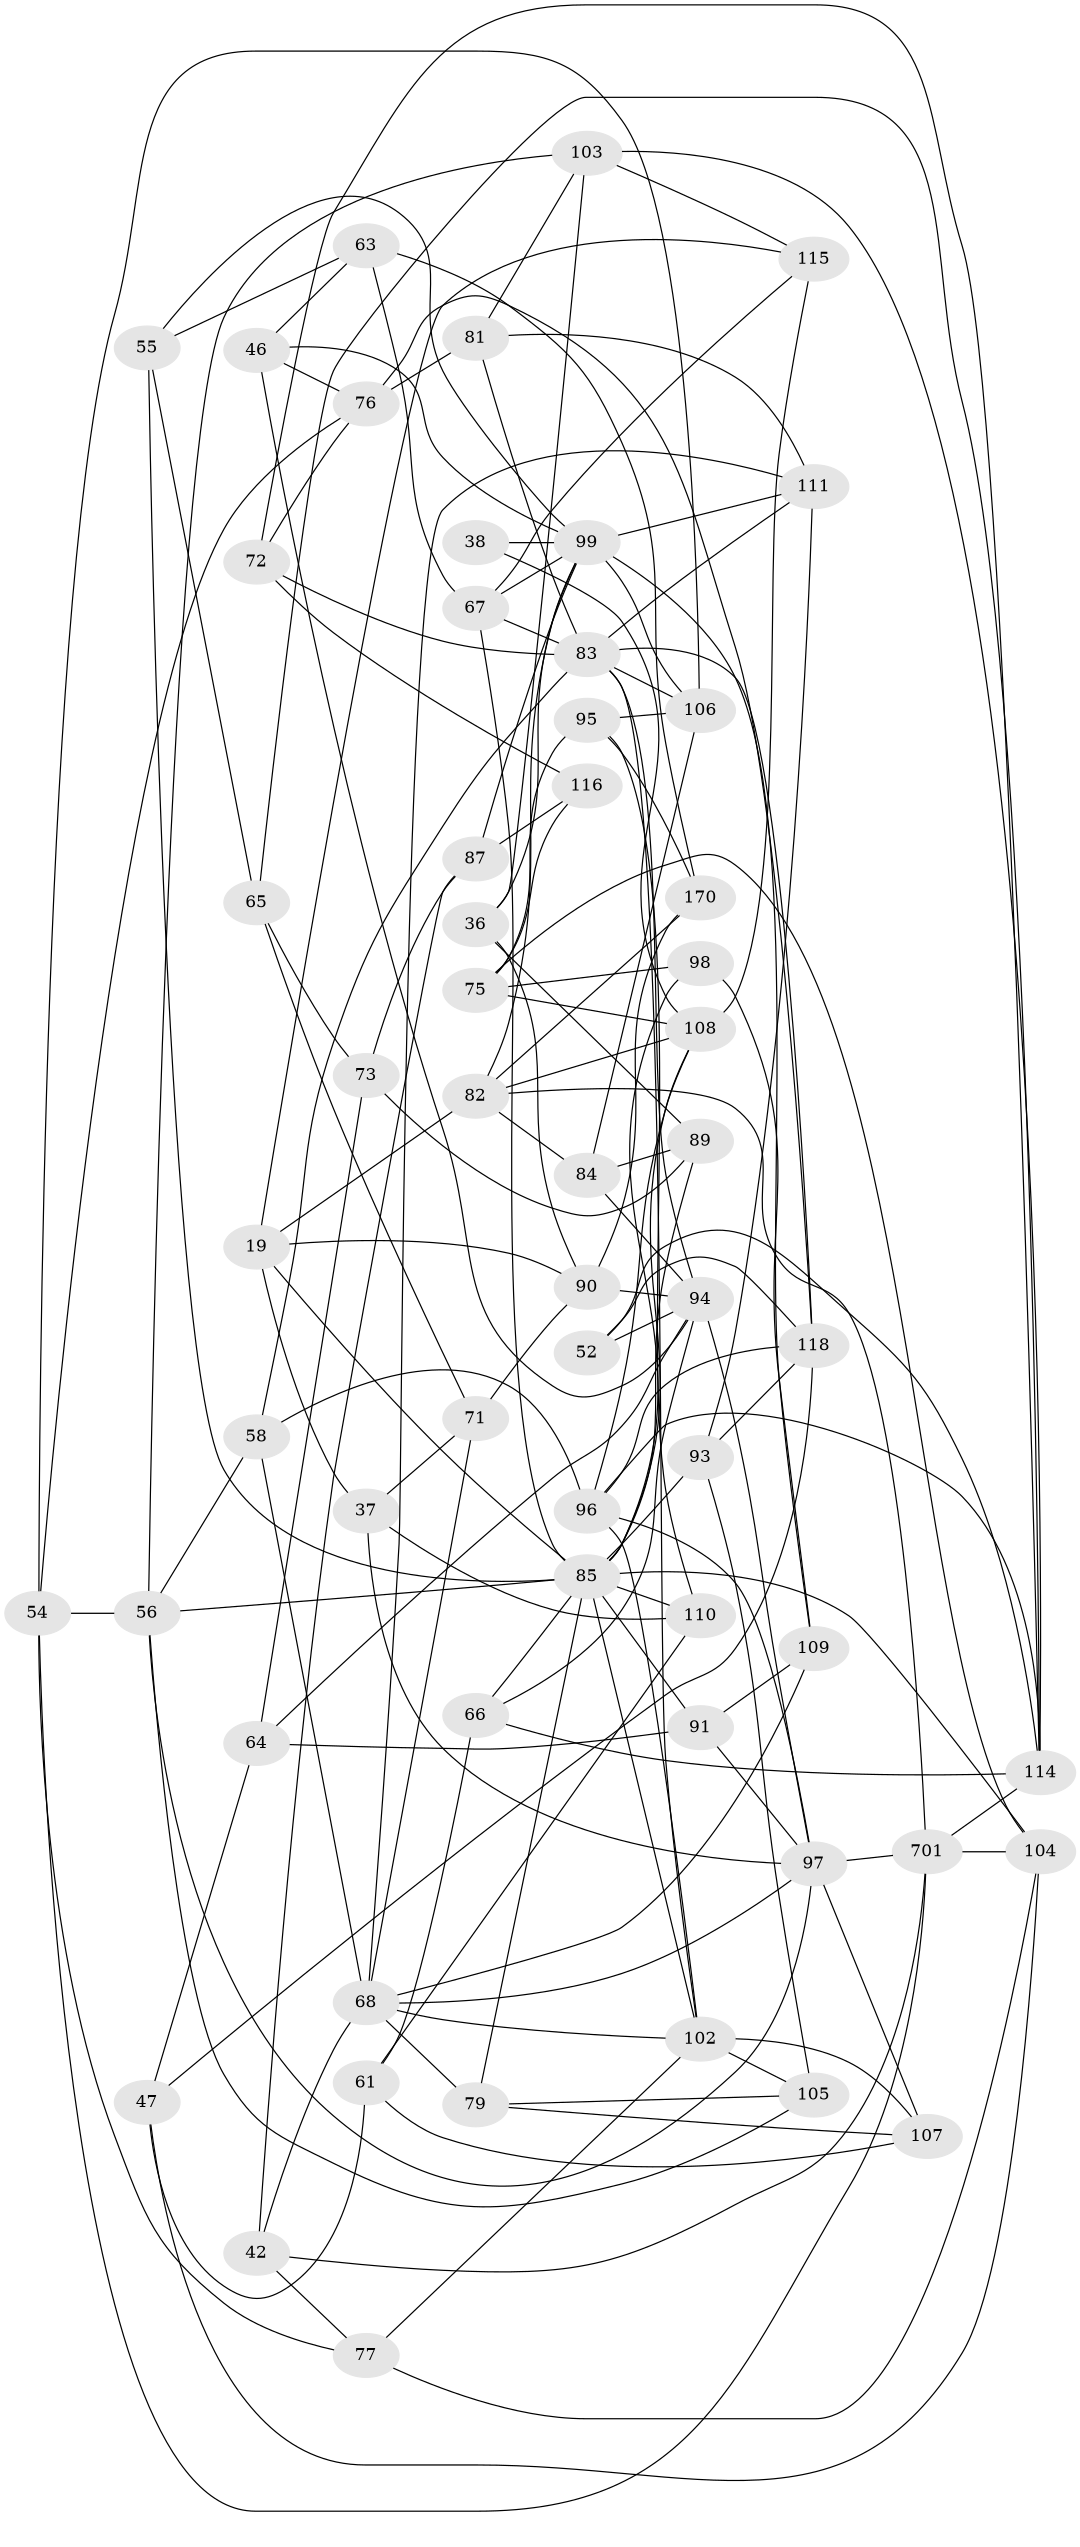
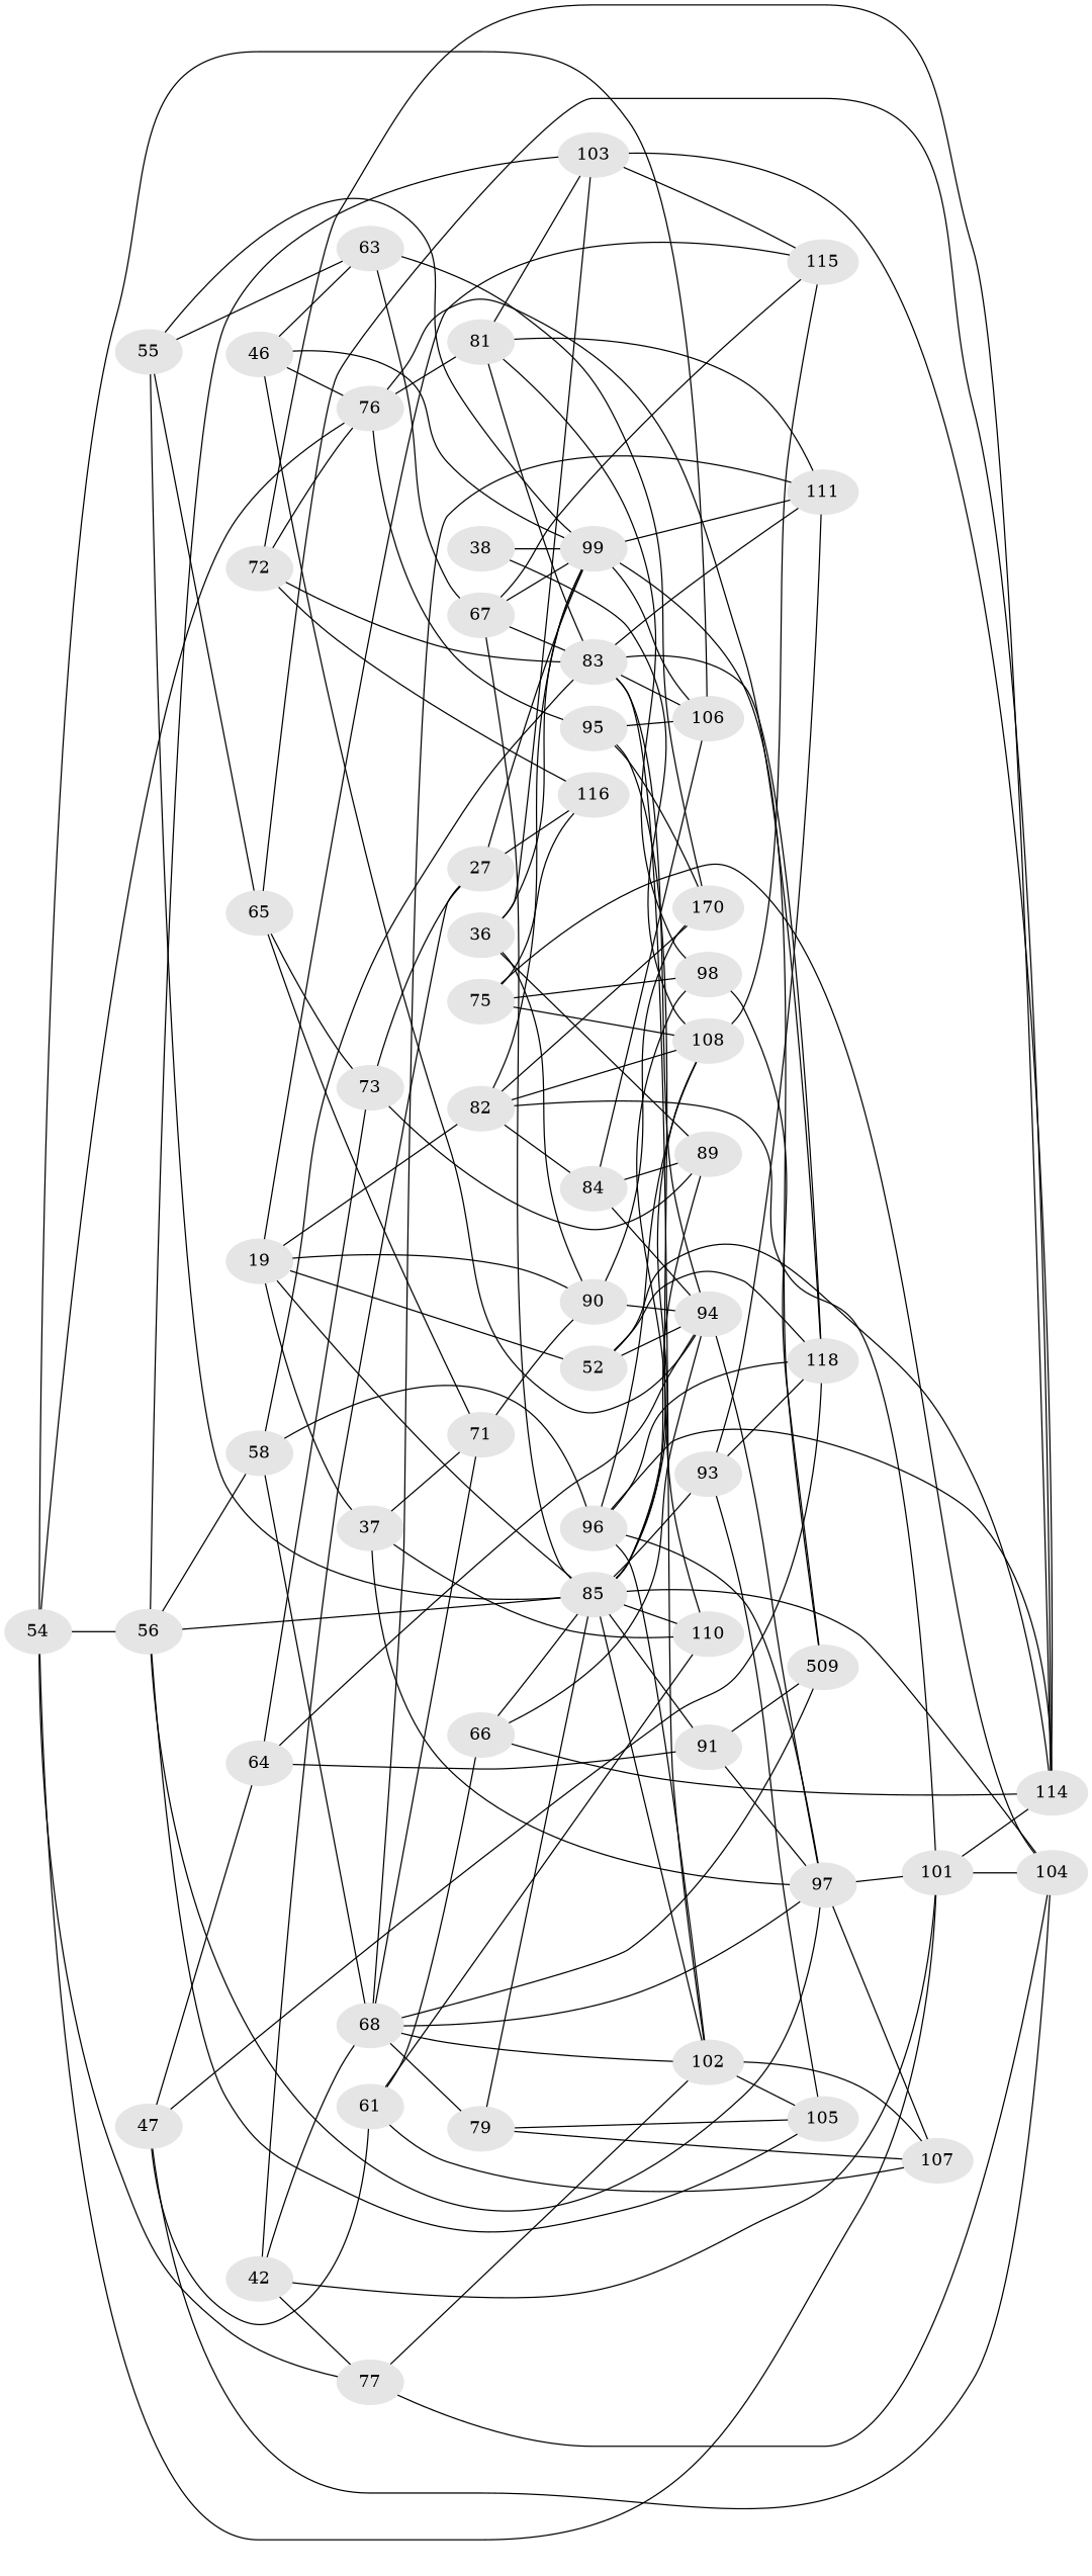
  graph {
    rankdir=LR
    node [color=gray90 style=filled]
    19 [super="+7+18"]
    37
    52
    82 [super="+34"]
    85 [super="+80"]
    90 [super="+31"]
    115
    71
    97 [super="+16+78"]
    110
    94 [super="+48"]
    n12 [label=118 super="+22+40"]
    114 [super="+113"]
    99 [super="+33"]
    108 [super="+60"]
-   101 [super="+74+24" label=701]
+   101 [super="+74+24"]
    n17 [label=170]
    84
    89
    104 [super="+15"]
    91
    102 [super="+86+92"]
    98
    93 [super="+3"]
    36
    103 [super="+62"]
    106 [super="+49"]
-   109
+   109 [label=509]
    111 [super="+10"]
    107
    38
    68 [super="+26"]
    79
    42
    77
-   87
+   87 [label=27]
    116
    46
    63
    76 [super="+23"]
    67 [super="+50"]
    81 [super="+9"]
    47
    61
    64
    66 [super="+45"]
    73
    54 [super="+43"]
    56 [super="+32+44"]
    58
    105
    55
    65
    83 [super="+12+41+70+11"]
    96 [super="+57+53"]
    72
    75 [super="+59"]
    95
    19 -- 37
+   19 -- 52
    19 -- 82
    19 -- 85 [weight=2]
    19 -- 90 [weight=2]
    19 -- 115
    37 -- 71
    37 -- 97
    37 -- 110
    52 -- 94
    52 -- n12
    52 -- 114
    82 -- 99
    82 -- 108
    82 -- 101
    82 -- n17
    82 -- 84
    85 -- 110
    85 -- 108 [weight=2]
    85 -- 89
    85 -- 104
    85 -- 91
    85 -- 102 [weight=2]
    85 -- 98
    85 -- 93
    90 -- 94
    90 -- n17
    71 -- 90
    97 -- 101
    97 -- 107
    94 -- 97 [weight=2]
    99 -- 106
    99 -- 109
    99 -- 111
    108 -- 115
    101 -- 114 [weight=2]
    101 -- 104 [weight=2]
    84 -- 94
    84 -- 89
    84 -- 106
    91 -- 97
    91 -- 109
    102 -- 107
    102 -- 105
    98 -- 109
    93 -- n12 [weight=2]
    93 -- 111 [weight=2]
    93 -- 105
    36 -- 90
    36 -- 99
    36 -- 89
    36 -- 103
    103 -- 115
    103 -- 114
    38 -- 99 [weight=2]
    38 -- 108 [weight=2]
    68 -- 71
    68 -- 97 [weight=2]
    68 -- 102 [weight=2]
    68 -- 109
    68 -- 111
    68 -- 79
    79 -- 85
    79 -- 107
    79 -- 105
    42 -- 101
    42 -- 68
    42 -- 77
    42 -- 87
    77 -- 104
    77 -- 102
    87 -- 99
    87 -- 116
    46 -- 94
    46 -- 99
    46 -- 63
    46 -- 76
    63 -- n17
    63 -- 67
    76 -- n12 [weight=2]
    76 -- 81
    67 -- 85
    67 -- 115
    67 -- 99 [weight=2]
    67 -- 83
+   81 -- 98
    81 -- 103 [weight=2]
    81 -- 111
    81 -- 83
    47 -- n12
    47 -- 104
    47 -- 61
    47 -- 64
    61 -- 110
    61 -- 107
    61 -- 66
    64 -- 94
    64 -- 91
    64 -- 73
    66 -- 85
    66 -- 94
    66 -- 114 [weight=3]
    73 -- 89
    73 -- 87
    54 -- 101
    54 -- 106
    54 -- 77
    54 -- 76
    54 -- 56 [weight=2]
    56 -- 85 [weight=2]
    56 -- 97
    56 -- 103
    56 -- 58
    56 -- 105
    58 -- 68
    58 -- 83
    58 -- 96
    55 -- 85
    55 -- 99
    55 -- 63
    55 -- 65
    65 -- 71
    65 -- 114
    65 -- 73
    83 -- 94 [weight=2]
    83 -- n12 [weight=2]
    83 -- 102
    83 -- 106 [weight=4]
    83 -- 111
    96 -- 97
    96 -- n12 [weight=2]
    96 -- 114
    96 -- 108
    96 -- 102 [weight=2]
    72 -- 114
    72 -- 116
    72 -- 76
    72 -- 83
    75 -- 108
    75 -- 104
    75 -- 98
    75 -- 116 [weight=2]
-   75 -- 95
+   76 -- 95
    95 -- 110
    95 -- n17
    95 -- 106
  }
